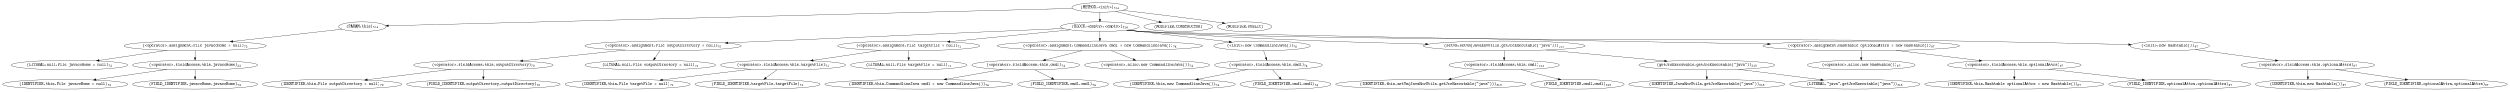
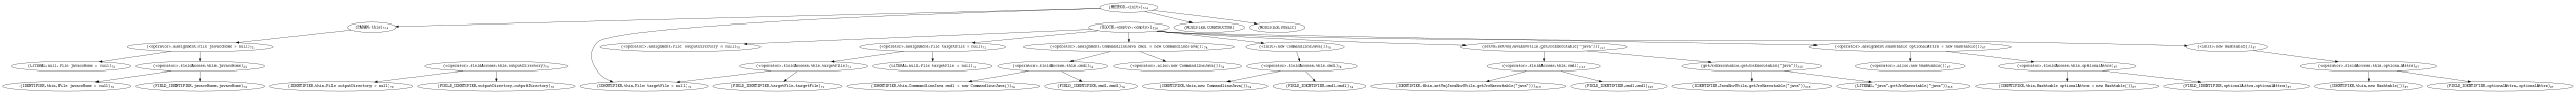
  digraph {
    fontname="Courier Prime"
    node [fontname="Courier Prime"]
    edge [fontname="Courier Prime"]
    n1 [label=<(METHOD,&lt;init&gt;)<SUB>314</SUB>>]
    n2 [label=<(PARAM,this)<SUB>314</SUB>>]
    n3 [label=<(BLOCK,&lt;empty&gt;,&lt;empty&gt;)<SUB>314</SUB>>]
    n4 [label=<(MODIFIER,CONSTRUCTOR)>]
    n5 [label=<(MODIFIER,PUBLIC)>]
    n6 [label=<(&lt;operator&gt;.assignment,File javaccHome = null)<SUB>72</SUB>>]
    n7 [label=<(&lt;operator&gt;.assignment,Hashtable optionalAttrs = new Hashtable())<SUB>67</SUB>>]
    n8 [label=<(&lt;init&gt;,new Hashtable())<SUB>67</SUB>>]
    n9 [label=<(&lt;operator&gt;.assignment,File outputDirectory = null)<SUB>70</SUB>>]
    n10 [label=<(&lt;operator&gt;.assignment,File targetFile = null)<SUB>71</SUB>>]
    n11 [label=<(&lt;operator&gt;.assignment,CommandlineJava cmdl = new CommandlineJava())<SUB>74</SUB>>]
    n12 [label=<(&lt;init&gt;,new CommandlineJava())<SUB>74</SUB>>]
    n13 [label=<(setVm,setVm(JavaEnvUtils.getJreExecutable(&quot;java&quot;)))<SUB>315</SUB>>]
    n14 [label=<(&lt;operator&gt;.fieldAccess,this.optionalAttrs)<SUB>67</SUB>>]
    n15 [label=<(&lt;operator&gt;.alloc,new Hashtable())<SUB>67</SUB>>]
    n16 [label=<(&lt;operator&gt;.fieldAccess,this.optionalAttrs)<SUB>67</SUB>>]
    n17 [label=<(&lt;operator&gt;.fieldAccess,this.outputDirectory)<SUB>70</SUB>>]
-   n18 [label=<(LITERAL,null,File outputDirectory = null)<SUB>70</SUB>>]
    n19 [label=<(&lt;operator&gt;.fieldAccess,this.targetFile)<SUB>71</SUB>>]
    n20 [label=<(LITERAL,null,File targetFile = null)<SUB>71</SUB>>]
    n21 [label=<(&lt;operator&gt;.fieldAccess,this.javaccHome)<SUB>22</SUB>>]
    n22 [label=<(LITERAL,null,File javaccHome = null)<SUB>72</SUB>>]
    n23 [label=<(&lt;operator&gt;.fieldAccess,this.cmdl)<SUB>74</SUB>>]
    n24 [label=<(&lt;operator&gt;.alloc,new CommandlineJava())<SUB>74</SUB>>]
    n25 [label=<(&lt;operator&gt;.fieldAccess,this.cmdl)<SUB>74</SUB>>]
    n26 [label=<(&lt;operator&gt;.fieldAccess,this.cmdl)<SUB>315</SUB>>]
    n27 [label=<(getJreExecutable,getJreExecutable(&quot;java&quot;))<SUB>315</SUB>>]
    n28 [label=<(IDENTIFIER,this,Hashtable optionalAttrs = new Hashtable())<SUB>67</SUB>>]
    n29 [label=<(FIELD_IDENTIFIER,optionalAttrs,optionalAttrs)<SUB>67</SUB>>]
    n30 [label=<(IDENTIFIER,this,new Hashtable())<SUB>67</SUB>>]
    n31 [label=<(FIELD_IDENTIFIER,optionalAttrs,optionalAttrs)<SUB>67</SUB>>]
    n32 [label=<(IDENTIFIER,this,File outputDirectory = null)<SUB>70</SUB>>]
    n33 [label=<(FIELD_IDENTIFIER,outputDirectory,outputDirectory)<SUB>70</SUB>>]
    n34 [label=<(IDENTIFIER,this,File targetFile = null)<SUB>71</SUB>>]
    n35 [label=<(FIELD_IDENTIFIER,targetFile,targetFile)<SUB>71</SUB>>]
    n36 [label=<(IDENTIFIER,this,File javaccHome = null)<SUB>72</SUB>>]
    n37 [label=<(FIELD_IDENTIFIER,javaccHome,javaccHome)<SUB>72</SUB>>]
    n38 [label=<(IDENTIFIER,this,CommandlineJava cmdl = new CommandlineJava())<SUB>74</SUB>>]
    n39 [label=<(FIELD_IDENTIFIER,cmdl,cmdl)<SUB>74</SUB>>]
    n40 [label=<(IDENTIFIER,this,new CommandlineJava())<SUB>74</SUB>>]
    n41 [label=<(FIELD_IDENTIFIER,cmdl,cmdl)<SUB>74</SUB>>]
    n42 [label=<(IDENTIFIER,this,setVm(JavaEnvUtils.getJreExecutable(&quot;java&quot;)))<SUB>315</SUB>>]
    n43 [label=<(FIELD_IDENTIFIER,cmdl,cmdl)<SUB>315</SUB>>]
    n44 [label=<(IDENTIFIER,JavaEnvUtils,getJreExecutable(&quot;java&quot;))<SUB>315</SUB>>]
    n45 [label=<(LITERAL,&quot;java&quot;,getJreExecutable(&quot;java&quot;))<SUB>315</SUB>>]
    n1 -> n2
-   n1 -> n3
+   n1 -> n34
    n1 -> n4
    n1 -> n5
    n2 -> n6
    n3 -> n7
    n3 -> n8
    n3 -> n9
    n3 -> n10
    n3 -> n11
    n3 -> n12
    n3 -> n13
    n6 -> n21
    n6 -> n22
    n7 -> n14
    n7 -> n15
    n8 -> n16
-   n9 -> n17
-   n9 -> n18
    n10 -> n19
    n10 -> n20
    n11 -> n23
    n11 -> n24
    n12 -> n25
    n13 -> n26
    n13 -> n27
    n14 -> n28
    n14 -> n29
    n16 -> n30
    n16 -> n31
    n17 -> n32
    n17 -> n33
    n19 -> n34
    n19 -> n35
    n21 -> n36
    n21 -> n37
    n23 -> n38
    n23 -> n39
    n25 -> n40
    n25 -> n41
    n26 -> n42
    n26 -> n43
    n27 -> n44
    n27 -> n45
  }
